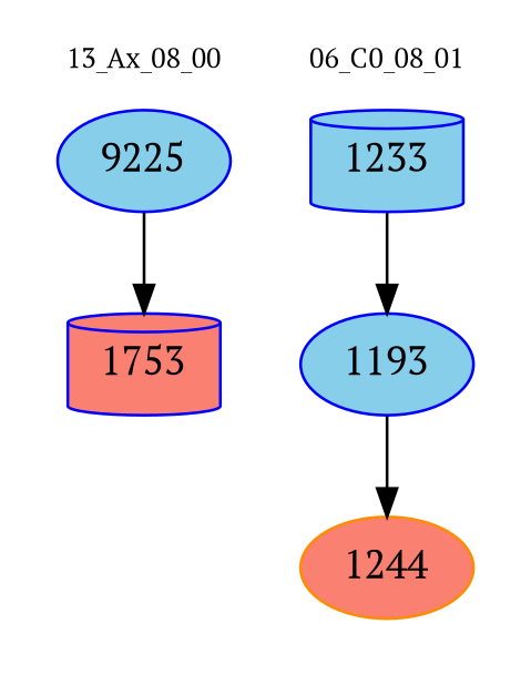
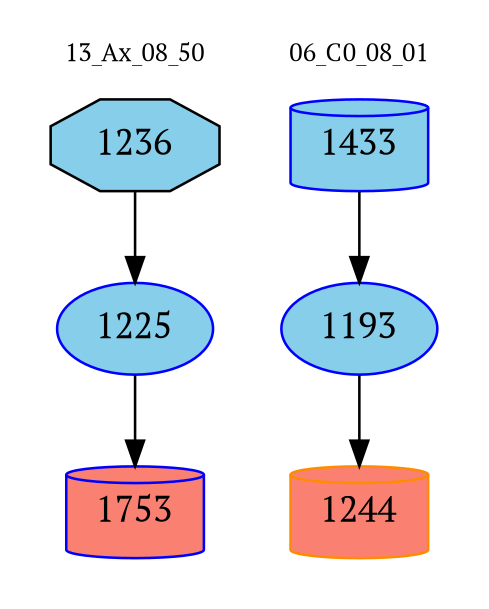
  digraph {
    fontname="PT Serif"
    node [color=blue fillcolor=skyblue fontname="PT Serif" shape=ellipse style=filled]
    edge [color=black fontname="PT Serif"]
-   n2 [label=9225]
+   n1 [color=black label=1236 shape=octagon]
+   n2 [label=1225]
    n3 [fillcolor=salmon label=1753 shape=cylinder]
-   n4 [label=1233 shape=cylinder]
+   n4 [label=1433 shape=cylinder]
    n5 [label=1193]
-   n6 [color=darkorange fillcolor=salmon label=1244]
+   n6 [color=darkorange fillcolor=salmon label=1244 shape=cylinder]
    subgraph cluster_1 {
      color=white
      fontsize=10
-     label="13_Ax_08_00"
+     label="13_Ax_08_50"
+     n1
      n2
      n3
    }
    subgraph cluster_2 {
      color=white
      fontsize=10
      label="06_C0_08_01"
      n4
      n5
      n6
    }
+   n1 -> n2
    n2 -> n3
    n4 -> n5
    n5 -> n6
  }
